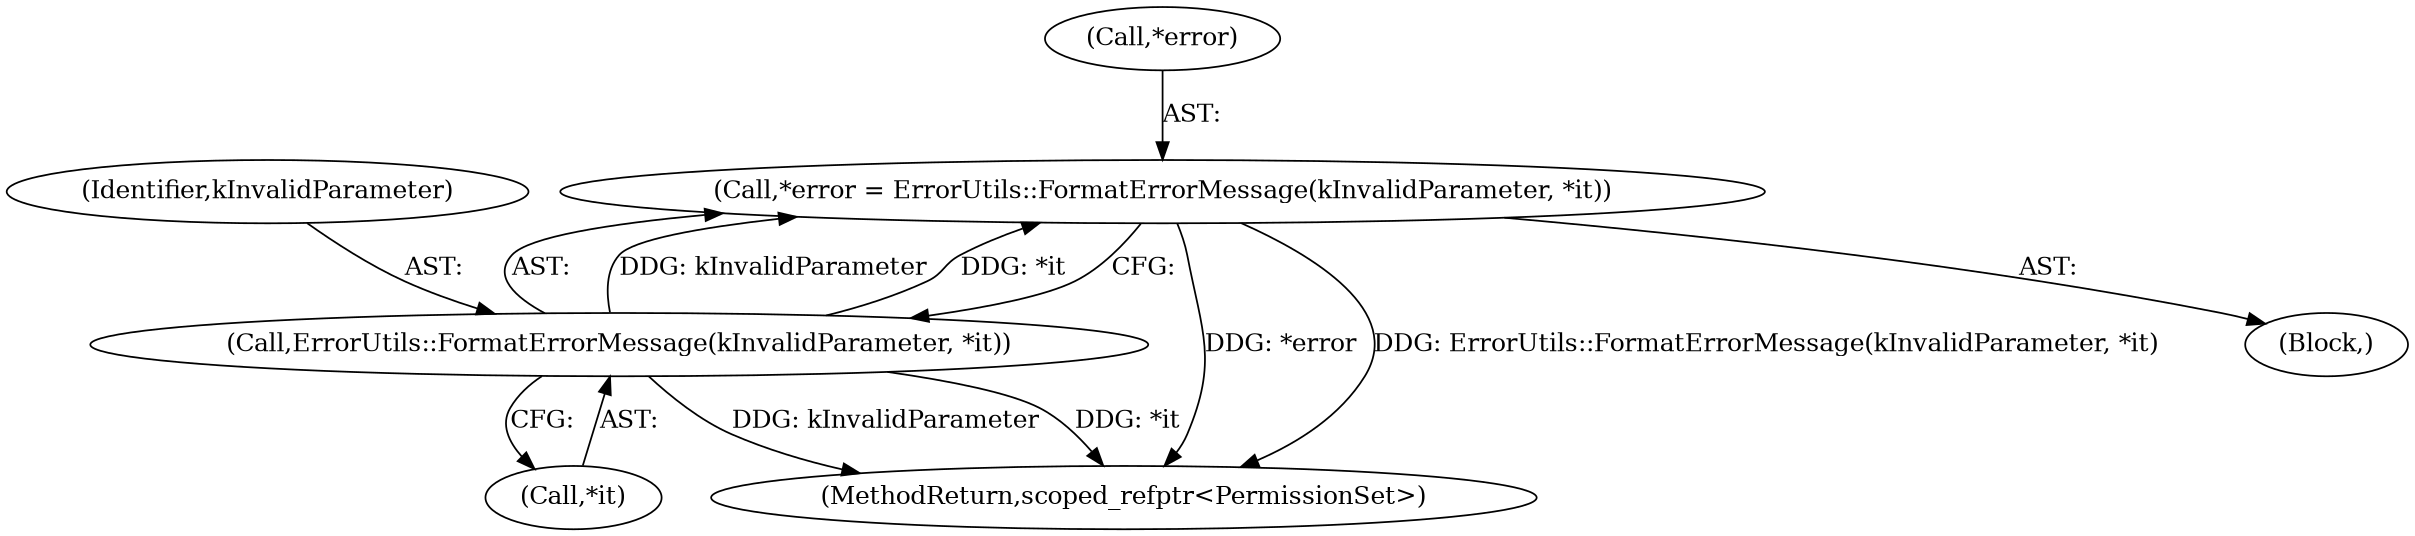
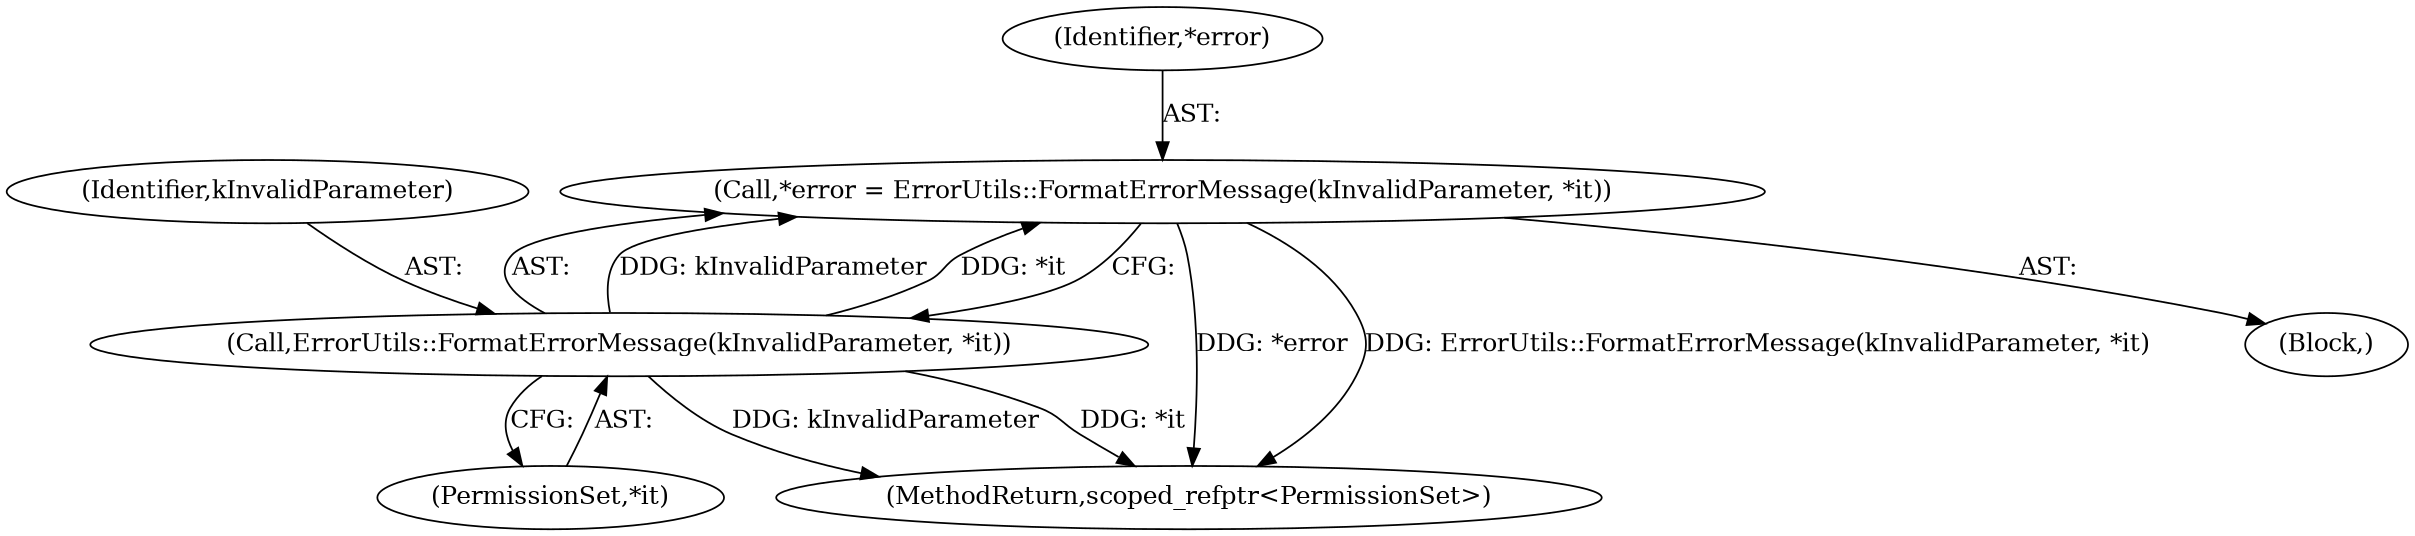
  digraph {
    n1 [label="(Call,*error = ErrorUtils::FormatErrorMessage(kInvalidParameter, *it))"]
    n2 [label="(Call,ErrorUtils::FormatErrorMessage(kInvalidParameter, *it))"]
    n3 [label="(MethodReturn,scoped_refptr<PermissionSet>)"]
    n4 [label="(Block,)"]
-   n5 [label="(Call,*it)"]
-   n6 [label="(Call,*error)"]
+   n5 [label="(PermissionSet,*it)"]
+   n6 [label="(Identifier,*error)"]
    n7 [label="(Identifier,kInvalidParameter)"]
    n1 -> n2 [label="CFG: "]
    n1 -> n3 [label="DDG: *error"]
    n1 -> n3 [label="DDG: ErrorUtils::FormatErrorMessage(kInvalidParameter, *it)"]
    n1 -> n4 [label="AST: "]
    n2 -> n1 [label="AST: "]
    n2 -> n1 [label="DDG: kInvalidParameter"]
    n2 -> n1 [label="DDG: *it"]
    n2 -> n3 [label="DDG: kInvalidParameter"]
    n2 -> n3 [label="DDG: *it"]
    n2 -> n5 [label="CFG: "]
    n5 -> n2 [label="AST: "]
    n6 -> n1 [label="AST: "]
    n7 -> n2 [label="AST: "]
  }
